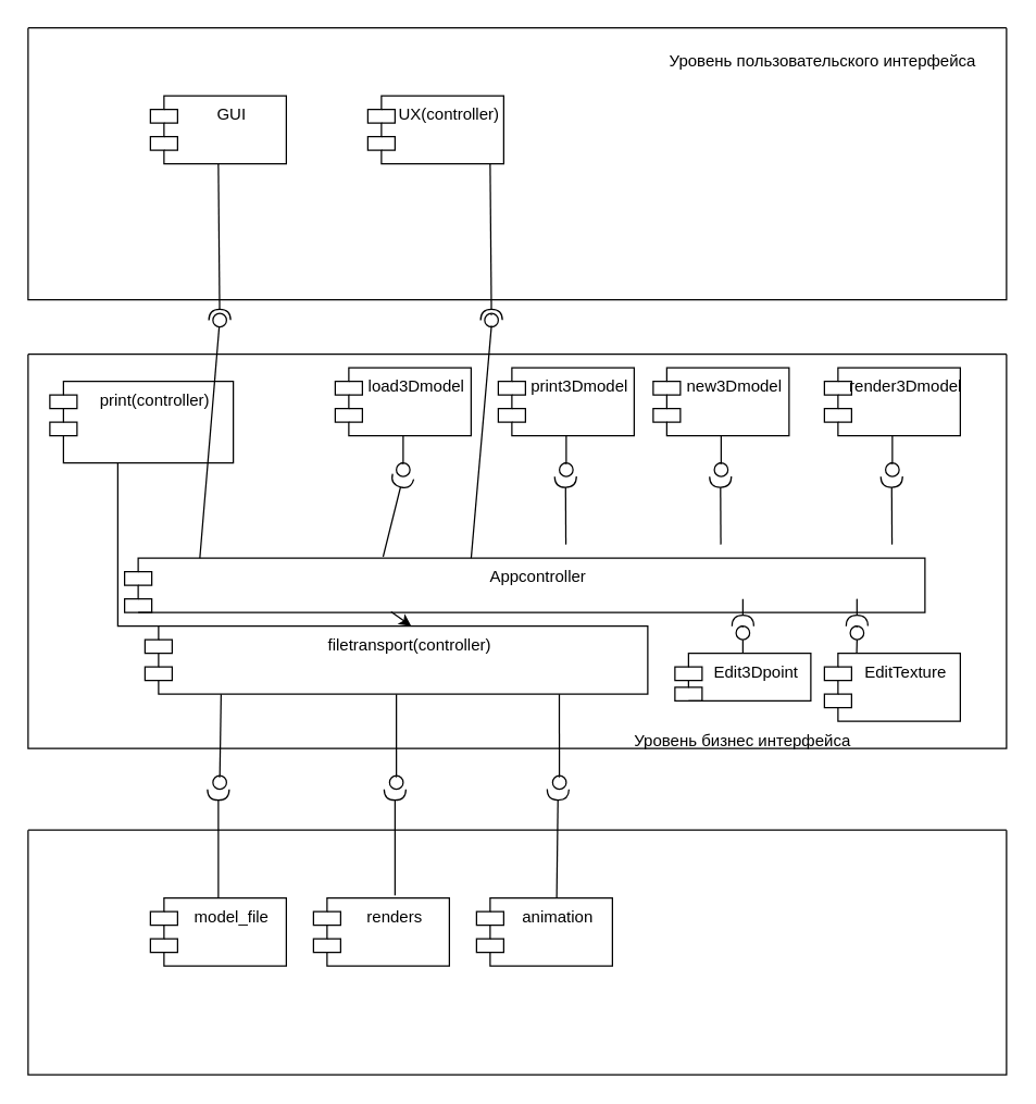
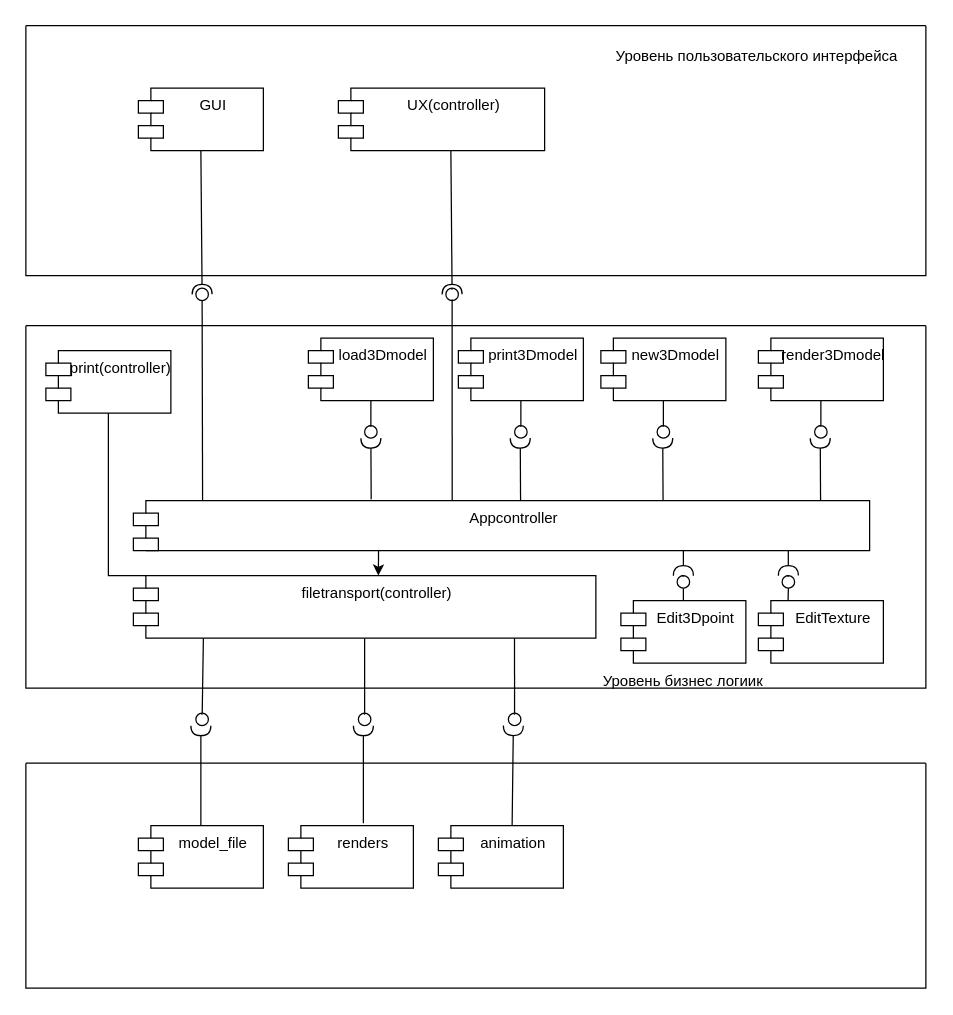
  <mxCell id="0" />
  <mxCell id="1" parent="0" />
  <mxCell id="2" value="" style="swimlane;startSize=0;" parent="1" vertex="1"><mxGeometry x="20" y="20" width="720" height="200" as="geometry" /></mxCell>
  <mxCell id="3" value="Уровень пользовательского интерфейса" style="text;html=1;strokeColor=none;fillColor=none;align=center;verticalAlign=middle;whiteSpace=wrap;rounded=0;" parent="2" vertex="1"><mxGeometry x="460" y="10" width="250" height="30" as="geometry" /></mxCell>
  <mxCell id="4" value="GUI" style="shape=module;align=left;spacingLeft=20;align=center;verticalAlign=top;" parent="2" vertex="1"><mxGeometry x="90" y="50" width="100" height="50" as="geometry" /></mxCell>
- <mxCell id="5" value="UX(controller)" style="shape=module;align=left;spacingLeft=20;align=center;verticalAlign=top;" parent="2" vertex="1"><mxGeometry x="250" y="50" width="100" height="50" as="geometry" /></mxCell>
+ <mxCell id="5" value="UX(controller)" style="shape=module;align=left;spacingLeft=20;align=center;verticalAlign=top;" parent="2" vertex="1"><mxGeometry x="250" y="50" width="165" height="50" as="geometry" /></mxCell>
  <mxCell id="6" value="" style="rounded=0;orthogonalLoop=1;jettySize=auto;html=1;endArrow=halfCircle;endFill=0;entryX=0.5;entryY=0.5;endSize=6;strokeWidth=1;sketch=0;exitX=0.5;exitY=1;exitDx=0;exitDy=0;" parent="2" edge="1"><mxGeometry relative="1" as="geometry"><mxPoint x="340" y="100" as="sourcePoint" /><mxPoint x="341" y="215" as="targetPoint" /></mxGeometry></mxCell>
  <mxCell id="7" value="" style="swimlane;startSize=0;" parent="1" vertex="1"><mxGeometry x="20" y="260" width="720" height="290" as="geometry" /></mxCell>
- <mxCell id="8" value="Уровень бизнес интерфейса" style="text;html=1;strokeColor=none;fillColor=none;align=center;verticalAlign=middle;whiteSpace=wrap;rounded=0;" parent="7" vertex="1"><mxGeometry x="401" y="270" width="250" height="30" as="geometry" /></mxCell>
- <mxCell id="9" value="Appcontroller" style="shape=module;align=left;spacingLeft=20;align=center;verticalAlign=top;" parent="7" vertex="1"><mxGeometry x="71" y="150" width="589" height="40" as="geometry" /></mxCell>
+ <mxCell id="8" value="Уровень бизнес логиик" style="text;html=1;strokeColor=none;fillColor=none;align=center;verticalAlign=middle;whiteSpace=wrap;rounded=0;" parent="7" vertex="1"><mxGeometry x="401" y="270" width="250" height="30" as="geometry" /></mxCell>
+ <mxCell id="9" value="Appcontroller" style="shape=module;align=left;spacingLeft=20;align=center;verticalAlign=top;" parent="7" vertex="1"><mxGeometry x="86" y="140" width="589" height="40" as="geometry" /></mxCell>
  <mxCell id="10" value="load3Dmodel" style="shape=module;align=left;spacingLeft=20;align=center;verticalAlign=top;" parent="7" vertex="1"><mxGeometry x="226" y="10" width="100" height="50" as="geometry" /></mxCell>
  <mxCell id="11" value="print3Dmodel" style="shape=module;align=left;spacingLeft=20;align=center;verticalAlign=top;" parent="7" vertex="1"><mxGeometry x="346" y="10" width="100" height="50" as="geometry" /></mxCell>
  <mxCell id="12" value="new3Dmodel" style="shape=module;align=left;spacingLeft=20;align=center;verticalAlign=top;" parent="7" vertex="1"><mxGeometry x="460" y="10" width="100" height="50" as="geometry" /></mxCell>
  <mxCell id="13" value="render3Dmodel" style="shape=module;align=left;spacingLeft=20;align=center;verticalAlign=top;" parent="7" vertex="1"><mxGeometry x="586" y="10" width="100" height="50" as="geometry" /></mxCell>
  <mxCell id="14" value="`" style="ellipse;whiteSpace=wrap;html=1;align=center;aspect=fixed;resizable=0;points=[];outlineConnect=0;sketch=0;" parent="7" vertex="1"><mxGeometry x="271" y="80" width="10" height="10" as="geometry" /></mxCell>
  <mxCell id="15" value="" style="rounded=0;orthogonalLoop=1;jettySize=auto;html=1;endArrow=none;endFill=0;sketch=0;sourcePerimeterSpacing=0;exitX=0.5;exitY=1;exitDx=0;exitDy=0;" parent="7" source="10" target="14" edge="1"><mxGeometry relative="1" as="geometry"><mxPoint x="330" y="290" as="sourcePoint" /><mxPoint x="330.247" y="338" as="targetPoint" /></mxGeometry></mxCell>
  <mxCell id="16" value="" style="rounded=0;orthogonalLoop=1;jettySize=auto;html=1;endArrow=halfCircle;endFill=0;endSize=6;strokeWidth=1;sketch=0;entryX=0.5;entryY=1;entryDx=0;entryDy=0;entryPerimeter=0;exitX=0.323;exitY=-0.025;exitDx=0;exitDy=0;exitPerimeter=0;" parent="7" source="9" target="14" edge="1"><mxGeometry relative="1" as="geometry"><mxPoint x="276" y="140" as="sourcePoint" /><mxPoint x="306" y="80" as="targetPoint" /></mxGeometry></mxCell>
  <mxCell id="17" value="`" style="ellipse;whiteSpace=wrap;html=1;align=center;aspect=fixed;resizable=0;points=[];outlineConnect=0;sketch=0;" parent="7" vertex="1"><mxGeometry x="391" y="80" width="10" height="10" as="geometry" /></mxCell>
  <mxCell id="18" value="`" style="ellipse;whiteSpace=wrap;html=1;align=center;aspect=fixed;resizable=0;points=[];outlineConnect=0;sketch=0;" parent="7" vertex="1"><mxGeometry x="505" y="80" width="10" height="10" as="geometry" /></mxCell>
  <mxCell id="19" value="`" style="ellipse;whiteSpace=wrap;html=1;align=center;aspect=fixed;resizable=0;points=[];outlineConnect=0;sketch=0;" parent="7" vertex="1"><mxGeometry x="631" y="80" width="10" height="10" as="geometry" /></mxCell>
  <mxCell id="20" value="" style="rounded=0;orthogonalLoop=1;jettySize=auto;html=1;endArrow=halfCircle;endFill=0;endSize=6;strokeWidth=1;sketch=0;entryX=0.5;entryY=1;entryDx=0;entryDy=0;entryPerimeter=0;exitX=0.323;exitY=0;exitDx=0;exitDy=0;exitPerimeter=0;" parent="7" edge="1"><mxGeometry relative="1" as="geometry"><mxPoint x="395.747" y="140" as="sourcePoint" /><mxPoint x="395.5" y="90" as="targetPoint" /></mxGeometry></mxCell>
  <mxCell id="21" value="" style="rounded=0;orthogonalLoop=1;jettySize=auto;html=1;endArrow=halfCircle;endFill=0;endSize=6;strokeWidth=1;sketch=0;entryX=0.5;entryY=1;entryDx=0;entryDy=0;entryPerimeter=0;exitX=0.323;exitY=0;exitDx=0;exitDy=0;exitPerimeter=0;" parent="7" edge="1"><mxGeometry relative="1" as="geometry"><mxPoint x="509.747" y="140" as="sourcePoint" /><mxPoint x="509.5" y="90" as="targetPoint" /></mxGeometry></mxCell>
  <mxCell id="22" value="" style="rounded=0;orthogonalLoop=1;jettySize=auto;html=1;endArrow=halfCircle;endFill=0;endSize=6;strokeWidth=1;sketch=0;entryX=0.5;entryY=1;entryDx=0;entryDy=0;entryPerimeter=0;exitX=0.323;exitY=0;exitDx=0;exitDy=0;exitPerimeter=0;" parent="7" edge="1"><mxGeometry relative="1" as="geometry"><mxPoint x="635.747" y="140" as="sourcePoint" /><mxPoint x="635.5" y="90" as="targetPoint" /></mxGeometry></mxCell>
  <mxCell id="23" value="" style="rounded=0;orthogonalLoop=1;jettySize=auto;html=1;endArrow=none;endFill=0;sketch=0;sourcePerimeterSpacing=0;exitX=0.5;exitY=1;exitDx=0;exitDy=0;" parent="7" source="11" target="17" edge="1"><mxGeometry relative="1" as="geometry"><mxPoint x="286" y="70" as="sourcePoint" /><mxPoint x="286" y="90" as="targetPoint" /></mxGeometry></mxCell>
  <mxCell id="24" value="" style="rounded=0;orthogonalLoop=1;jettySize=auto;html=1;endArrow=none;endFill=0;sketch=0;sourcePerimeterSpacing=0;exitX=0.5;exitY=1;exitDx=0;exitDy=0;" parent="7" source="12" target="18" edge="1"><mxGeometry relative="1" as="geometry"><mxPoint x="406" y="70" as="sourcePoint" /><mxPoint x="406" y="90" as="targetPoint" /></mxGeometry></mxCell>
  <mxCell id="25" value="" style="rounded=0;orthogonalLoop=1;jettySize=auto;html=1;endArrow=none;endFill=0;sketch=0;sourcePerimeterSpacing=0;exitX=0.5;exitY=1;exitDx=0;exitDy=0;" parent="7" source="13" target="19" edge="1"><mxGeometry relative="1" as="geometry"><mxPoint x="520" y="70" as="sourcePoint" /><mxPoint x="520" y="90" as="targetPoint" /></mxGeometry></mxCell>
- <mxCell id="26" value="print(controller)" style="shape=module;align=left;spacingLeft=20;align=center;verticalAlign=top;" parent="7" vertex="1"><mxGeometry x="16" y="20" width="135" height="60" as="geometry" /></mxCell>
+ <mxCell id="26" value="print(controller)" style="shape=module;align=left;spacingLeft=20;align=center;verticalAlign=top;" parent="7" vertex="1"><mxGeometry x="16" y="20" width="100" height="50" as="geometry" /></mxCell>
  <mxCell id="27" value="" style="rounded=0;orthogonalLoop=1;jettySize=auto;html=1;endArrow=none;endFill=0;sketch=0;startArrow=none;exitX=0.5;exitY=1;exitDx=0;exitDy=0;" edge="1" parent="7" source="53"><mxGeometry relative="1" as="geometry"><mxPoint x="271.92" y="260" as="sourcePoint" /><mxPoint x="270.997" y="320.001" as="targetPoint" /><Array as="points" /></mxGeometry></mxCell>
  <mxCell id="28" value="" style="rounded=0;orthogonalLoop=1;jettySize=auto;html=1;endArrow=none;endFill=0;sketch=0;startArrow=none;exitX=0.824;exitY=0.98;exitDx=0;exitDy=0;exitPerimeter=0;" edge="1" parent="7" source="53"><mxGeometry relative="1" as="geometry"><mxPoint x="391" y="250" as="sourcePoint" /><mxPoint x="390.997" y="320.001" as="targetPoint" /><Array as="points" /></mxGeometry></mxCell>
  <mxCell id="29" value="EditTexture" style="shape=module;align=left;spacingLeft=20;align=center;verticalAlign=top;" vertex="1" parent="7"><mxGeometry x="586" y="220" width="100" height="50" as="geometry" /></mxCell>
  <mxCell id="30" value="`" style="ellipse;whiteSpace=wrap;html=1;align=center;aspect=fixed;resizable=0;points=[];outlineConnect=0;sketch=0;" vertex="1" parent="7"><mxGeometry x="605" y="200" width="10" height="10" as="geometry" /></mxCell>
  <mxCell id="31" value="" style="rounded=0;orthogonalLoop=1;jettySize=auto;html=1;endArrow=halfCircle;endFill=0;endSize=6;strokeWidth=1;sketch=0;exitX=0.323;exitY=0;exitDx=0;exitDy=0;exitPerimeter=0;" edge="1" parent="7" target="30"><mxGeometry relative="1" as="geometry"><mxPoint x="609.957" y="180" as="sourcePoint" /><mxPoint x="609.71" y="130" as="targetPoint" /></mxGeometry></mxCell>
  <mxCell id="32" value="" style="rounded=0;orthogonalLoop=1;jettySize=auto;html=1;endArrow=none;endFill=0;sketch=0;sourcePerimeterSpacing=0;" edge="1" parent="7"><mxGeometry relative="1" as="geometry"><mxPoint x="610" y="210" as="sourcePoint" /><mxPoint x="609.75" y="220" as="targetPoint" /></mxGeometry></mxCell>
- <mxCell id="33" value="Edit3Dpoint" style="shape=module;align=left;spacingLeft=20;align=center;verticalAlign=top;" vertex="1" parent="7"><mxGeometry x="476" y="220" width="100" height="35" as="geometry" /></mxCell>
+ <mxCell id="33" value="Edit3Dpoint" style="shape=module;align=left;spacingLeft=20;align=center;verticalAlign=top;" vertex="1" parent="7"><mxGeometry x="476" y="220" width="100" height="50" as="geometry" /></mxCell>
  <mxCell id="34" value="`" style="ellipse;whiteSpace=wrap;html=1;align=center;aspect=fixed;resizable=0;points=[];outlineConnect=0;sketch=0;" vertex="1" parent="7"><mxGeometry x="521" y="200" width="10" height="10" as="geometry" /></mxCell>
  <mxCell id="35" value="" style="rounded=0;orthogonalLoop=1;jettySize=auto;html=1;endArrow=halfCircle;endFill=0;endSize=6;strokeWidth=1;sketch=0;" edge="1" parent="7" target="34"><mxGeometry relative="1" as="geometry"><mxPoint x="526" y="180" as="sourcePoint" /><mxPoint x="565.71" y="-110" as="targetPoint" /></mxGeometry></mxCell>
  <mxCell id="36" value="" style="rounded=0;orthogonalLoop=1;jettySize=auto;html=1;endArrow=none;endFill=0;sketch=0;sourcePerimeterSpacing=0;" edge="1" parent="7" source="34" target="33"><mxGeometry relative="1" as="geometry"><mxPoint x="620" y="220" as="sourcePoint" /><mxPoint x="619.75" y="230" as="targetPoint" /></mxGeometry></mxCell>
  <mxCell id="37" value="" style="swimlane;startSize=0;" parent="1" vertex="1"><mxGeometry x="20" y="610" width="720" height="180" as="geometry" /></mxCell>
  <mxCell id="38" value="model_file" style="shape=module;align=left;spacingLeft=20;align=center;verticalAlign=top;" parent="37" vertex="1"><mxGeometry x="90" y="50" width="100" height="50" as="geometry" /></mxCell>
  <mxCell id="39" value="renders" style="shape=module;align=left;spacingLeft=20;align=center;verticalAlign=top;" parent="37" vertex="1"><mxGeometry x="210" y="50" width="100" height="50" as="geometry" /></mxCell>
  <mxCell id="40" value="animation" style="shape=module;align=left;spacingLeft=20;align=center;verticalAlign=top;" parent="37" vertex="1"><mxGeometry x="330" y="50" width="100" height="50" as="geometry" /></mxCell>
  <mxCell id="41" value="" style="rounded=0;orthogonalLoop=1;jettySize=auto;html=1;endArrow=none;endFill=0;sketch=0;sourcePerimeterSpacing=0;targetPerimeterSpacing=0;exitX=0.094;exitY=0;exitDx=0;exitDy=0;exitPerimeter=0;" parent="1" source="9" target="43" edge="1"><mxGeometry relative="1" as="geometry"><mxPoint x="196" y="295" as="sourcePoint" /></mxGeometry></mxCell>
  <mxCell id="42" value="" style="rounded=0;orthogonalLoop=1;jettySize=auto;html=1;endArrow=halfCircle;endFill=0;entryX=0.5;entryY=0.5;endSize=6;strokeWidth=1;sketch=0;exitX=0.5;exitY=1;exitDx=0;exitDy=0;" parent="1" source="4" target="43" edge="1"><mxGeometry relative="1" as="geometry"><mxPoint x="236" y="295" as="sourcePoint" /></mxGeometry></mxCell>
  <mxCell id="43" value="" style="ellipse;whiteSpace=wrap;html=1;align=center;aspect=fixed;resizable=0;points=[];outlineConnect=0;sketch=0;direction=south;" parent="1" vertex="1"><mxGeometry x="156" y="230" width="10" height="10" as="geometry" /></mxCell>
  <mxCell id="44" value="`" style="ellipse;whiteSpace=wrap;html=1;align=center;aspect=fixed;resizable=0;points=[];outlineConnect=0;sketch=0;" parent="1" vertex="1"><mxGeometry x="286" y="570" width="10" height="10" as="geometry" /></mxCell>
  <mxCell id="45" value="`" style="ellipse;whiteSpace=wrap;html=1;align=center;aspect=fixed;resizable=0;points=[];outlineConnect=0;sketch=0;" parent="1" vertex="1"><mxGeometry x="406" y="570" width="10" height="10" as="geometry" /></mxCell>
  <mxCell id="46" value="" style="rounded=0;orthogonalLoop=1;jettySize=auto;html=1;endArrow=halfCircle;endFill=0;endSize=6;strokeWidth=1;sketch=0;exitX=0.5;exitY=0;exitDx=0;exitDy=0;" parent="1" source="38" edge="1"><mxGeometry relative="1" as="geometry"><mxPoint x="159.747" y="539" as="sourcePoint" /><mxPoint x="160" y="580" as="targetPoint" /></mxGeometry></mxCell>
  <mxCell id="47" value="`" style="ellipse;whiteSpace=wrap;html=1;align=center;aspect=fixed;resizable=0;points=[];outlineConnect=0;sketch=0;" parent="1" vertex="1"><mxGeometry x="156" y="570" width="10" height="10" as="geometry" /></mxCell>
  <mxCell id="48" value="" style="rounded=0;orthogonalLoop=1;jettySize=auto;html=1;endArrow=halfCircle;endFill=0;endSize=6;strokeWidth=1;sketch=0;exitX=0.6;exitY=-0.04;exitDx=0;exitDy=0;exitPerimeter=0;" parent="1" edge="1" source="39"><mxGeometry relative="1" as="geometry"><mxPoint x="290.5" y="555" as="sourcePoint" /><mxPoint x="290" y="580" as="targetPoint" /></mxGeometry></mxCell>
  <mxCell id="49" value="" style="rounded=0;orthogonalLoop=1;jettySize=auto;html=1;endArrow=halfCircle;endFill=0;endSize=6;strokeWidth=1;sketch=0;exitX=0.59;exitY=0;exitDx=0;exitDy=0;exitPerimeter=0;" parent="1" edge="1" source="40"><mxGeometry relative="1" as="geometry"><mxPoint x="410.5" y="555" as="sourcePoint" /><mxPoint x="410" y="580" as="targetPoint" /></mxGeometry></mxCell>
  <mxCell id="50" value="" style="rounded=0;orthogonalLoop=1;jettySize=auto;html=1;endArrow=none;endFill=0;sketch=0;startArrow=none;" parent="1" target="47" edge="1"><mxGeometry relative="1" as="geometry"><mxPoint x="162" y="510" as="sourcePoint" /><mxPoint x="306" y="340" as="targetPoint" /><Array as="points" /></mxGeometry></mxCell>
  <mxCell id="51" value="`" style="ellipse;whiteSpace=wrap;html=1;align=center;aspect=fixed;resizable=0;points=[];outlineConnect=0;sketch=0;" parent="1" vertex="1"><mxGeometry x="356" y="230" width="10" height="10" as="geometry" /></mxCell>
  <mxCell id="52" value="" style="rounded=0;orthogonalLoop=1;jettySize=auto;html=1;endArrow=none;endFill=0;sketch=0;sourcePerimeterSpacing=0;targetPerimeterSpacing=0;exitX=0.433;exitY=0;exitDx=0;exitDy=0;exitPerimeter=0;" parent="1" edge="1" source="9"><mxGeometry relative="1" as="geometry"><mxPoint x="361" y="390" as="sourcePoint" /><mxPoint x="360.996" y="239" as="targetPoint" /></mxGeometry></mxCell>
  <mxCell id="53" value="filetransport(controller)" style="shape=module;align=left;spacingLeft=20;align=center;verticalAlign=top;" vertex="1" parent="1"><mxGeometry x="106" y="460" width="370" height="50" as="geometry" /></mxCell>
  <mxCell id="54" value="" style="endArrow=classic;html=1;rounded=0;exitX=0.333;exitY=0.989;exitDx=0;exitDy=0;exitPerimeter=0;" edge="1" parent="1" source="9"><mxGeometry width="50" height="50" relative="1" as="geometry"><mxPoint x="396" y="450" as="sourcePoint" /><mxPoint x="302" y="460" as="targetPoint" /></mxGeometry></mxCell>
  <mxCell id="55" style="edgeStyle=orthogonalEdgeStyle;rounded=0;orthogonalLoop=1;jettySize=auto;html=1;exitX=0;exitY=0;exitDx=10;exitDy=0;exitPerimeter=0;endArrow=none;" parent="1" source="53" target="26" edge="1"><mxGeometry relative="1" as="geometry"><Array as="points"><mxPoint x="86" y="460" /></Array></mxGeometry></mxCell>
